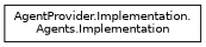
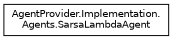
  digraph {
    rankdir=TB
-   n1 [color=black fillcolor=white fontname=Helvetica fontsize=10 height=0.2 label="AgentProvider.Implementation.\lAgents.Implementation" shape=record style=filled width=0.4]
+   n1 [color=black fillcolor=white fontname=Helvetica fontsize=10 height=0.2 label="AgentProvider.Implementation.\lAgents.SarsaLambdaAgent" shape=record style=filled width=0.4]
  }
